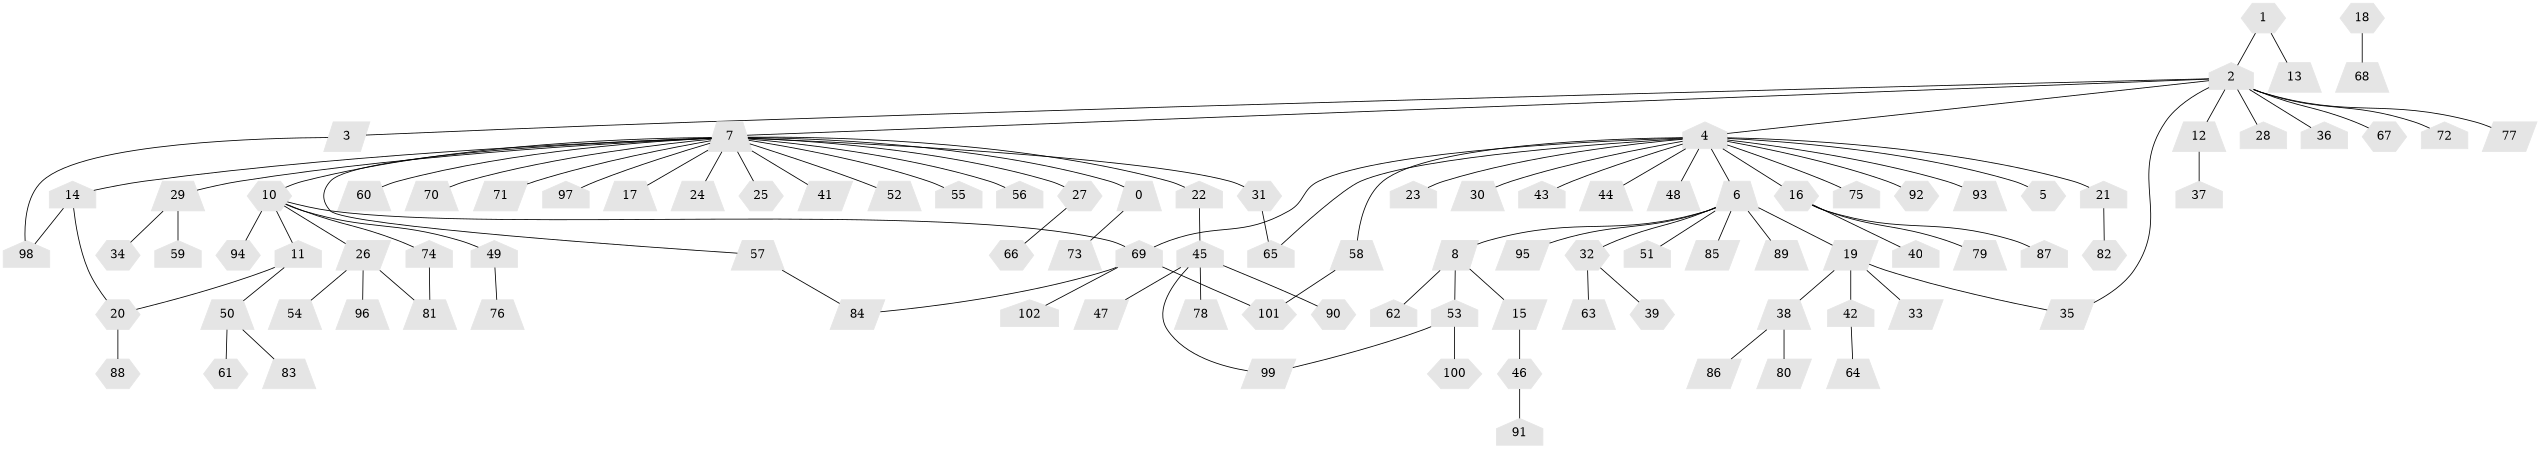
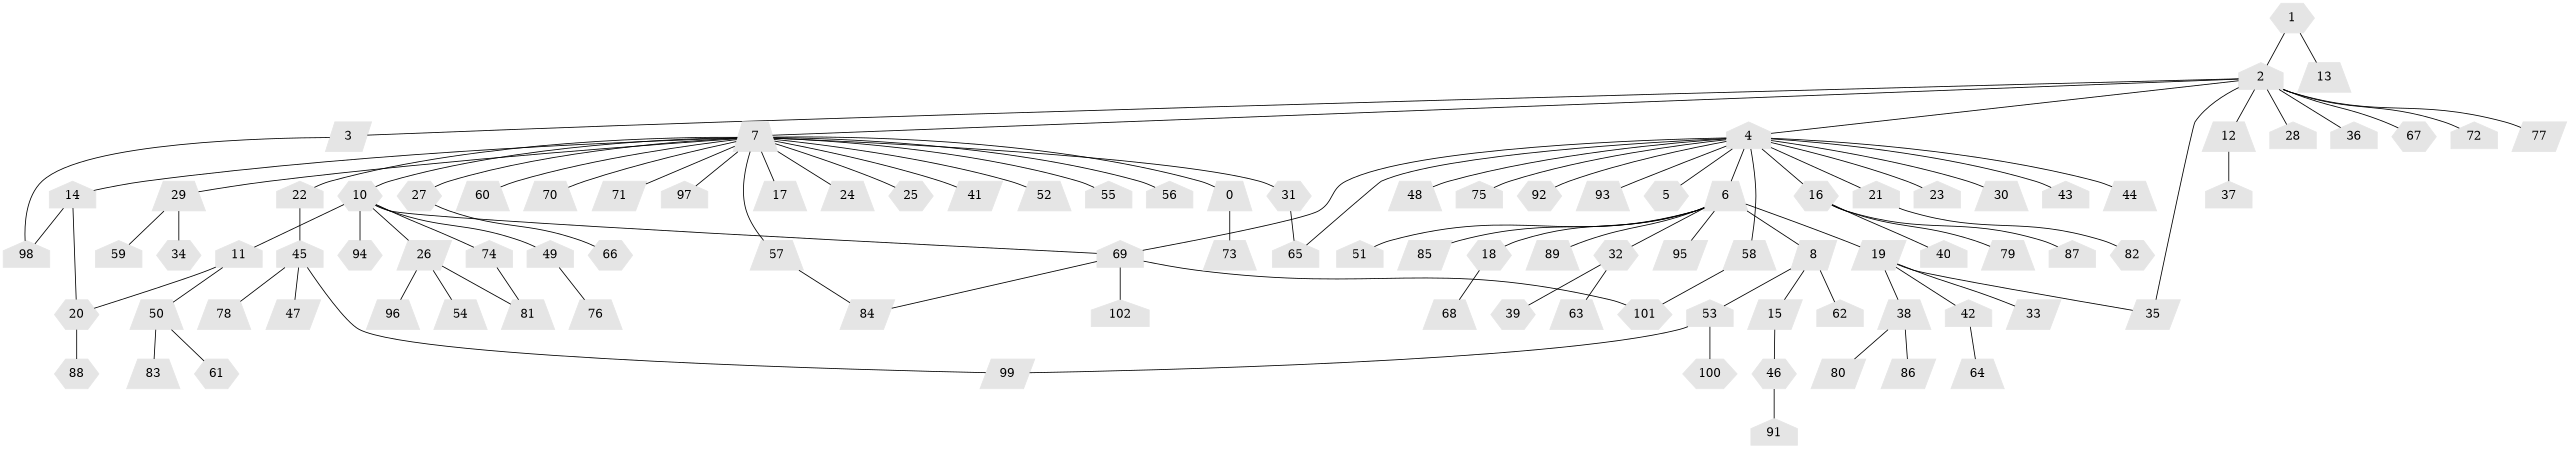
  graph {
    node [color=gray90 shape=house style=filled]
    1 [shape=hexagon]
    2
    13 [shape=trapezium]
    3 [shape=parallelogram]
    4
    7 [shape=trapezium]
    12 [shape=trapezium]
    28
    35 [shape=parallelogram]
    36
    67 [shape=hexagon]
    72
    77 [shape=parallelogram]
    98
    5 [shape=hexagon]
    6 [shape=trapezium]
    16 [shape=hexagon]
    21
    23
    30 [shape=trapezium]
    43
    44 [shape=trapezium]
    48 [shape=trapezium]
    58 [shape=trapezium]
    65
    69
    75
    92 [shape=hexagon]
    93 [shape=trapezium]
    n30 [label=0 shape=trapezium]
    10 [shape=hexagon]
    14
    17 [shape=trapezium]
    22
    24 [shape=trapezium]
    25 [shape=hexagon]
    27 [shape=hexagon]
    29 [shape=trapezium]
    31 [shape=hexagon]
    41 [shape=parallelogram]
    52 [shape=trapezium]
    55
    56
    57 [shape=trapezium]
    60 [shape=trapezium]
    70 [shape=trapezium]
    71 [shape=parallelogram]
    97
    37
    61 [shape=hexagon]
    50 [shape=trapezium]
    83 [shape=trapezium]
    8 [shape=parallelogram]
    18 [shape=hexagon]
    19 [shape=parallelogram]
    32 [shape=hexagon]
    51
    85 [shape=parallelogram]
    89 [shape=trapezium]
    95 [shape=parallelogram]
    40
    79 [shape=trapezium]
    87
    82 [shape=hexagon]
    101 [shape=hexagon]
    84 [shape=parallelogram]
    102
    15 [shape=parallelogram]
    53
    62
    68 [shape=trapezium]
    33 [shape=parallelogram]
    38 [shape=trapezium]
    42
    39 [shape=hexagon]
    63 [shape=trapezium]
    73 [shape=trapezium]
    11
    26 [shape=parallelogram]
    49
    74
    94 [shape=hexagon]
    20 [shape=hexagon]
    45
    66 [shape=hexagon]
    34 [shape=hexagon]
    59
    46 [shape=hexagon]
    99 [shape=parallelogram]
    100 [shape=hexagon]
    54 [shape=trapezium]
    81 [shape=trapezium]
    96 [shape=trapezium]
    76 [shape=trapezium]
    88 [shape=hexagon]
    91
    80 [shape=parallelogram]
    86 [shape=parallelogram]
    64 [shape=trapezium]
    47 [shape=parallelogram]
    78 [shape=trapezium]
-   90 [shape=hexagon]
    1 -- 2
    1 -- 13
    2 -- 3
    2 -- 4
    2 -- 7
    2 -- 12
    2 -- 28
    2 -- 35
    2 -- 36
    2 -- 67
    2 -- 72
    2 -- 77
    3 -- 98
    4 -- 5
    4 -- 6
    4 -- 16
    4 -- 21
    4 -- 23
    4 -- 30
    4 -- 43
    4 -- 44
    4 -- 48
    4 -- 58
    4 -- 65
    4 -- 69
    4 -- 75
    4 -- 92
    4 -- 93
    7 -- n30
    7 -- 10
    7 -- 14
    7 -- 17
    7 -- 22
    7 -- 24
    7 -- 25
    7 -- 27
    7 -- 29
    7 -- 31
    7 -- 41
    7 -- 52
    7 -- 55
    7 -- 56
    7 -- 57
    7 -- 60
    7 -- 70
    7 -- 71
    7 -- 97
    12 -- 37
    6 -- 8
+   6 -- 18
    6 -- 19
    6 -- 32
    6 -- 51
    6 -- 85
    6 -- 89
    6 -- 95
    16 -- 40
    16 -- 79
    16 -- 87
    21 -- 82
    58 -- 101
    69 -- 101
    69 -- 84
    69 -- 102
    n30 -- 73
    10 -- 69
    10 -- 11
    10 -- 26
    10 -- 49
    10 -- 74
    10 -- 94
    14 -- 98
    14 -- 20
    22 -- 45
    27 -- 66
    29 -- 34
    29 -- 59
    31 -- 65
    57 -- 84
    50 -- 61
    50 -- 83
    8 -- 15
    8 -- 53
    8 -- 62
    18 -- 68
    19 -- 35
    19 -- 33
    19 -- 38
    19 -- 42
    32 -- 39
    32 -- 63
    15 -- 46
    53 -- 99
    53 -- 100
    38 -- 80
    38 -- 86
    42 -- 64
    11 -- 50
    11 -- 20
    26 -- 54
    26 -- 81
    26 -- 96
    49 -- 76
    74 -- 81
    20 -- 88
    45 -- 99
    45 -- 47
    45 -- 78
-   45 -- 90
    46 -- 91
  }
